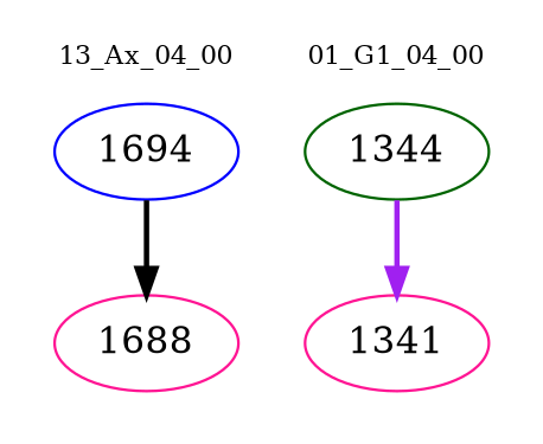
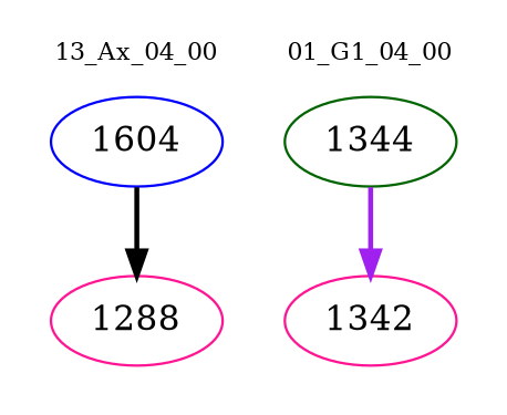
  digraph {
    node [color=deeppink]
    edge [style=bold]
-   n1 [color=blue label=1694]
-   n2 [label=1688]
+   n1 [color=blue label=1604]
+   n2 [label=1288]
    n3 [color=darkgreen label=1344]
-   n4 [label=1341]
+   n4 [label=1342]
    subgraph cluster_1 {
      color=white
      fontsize=10
      label="13_Ax_04_00"
      n1
      n2
    }
    subgraph cluster_2 {
      color=white
      fontsize=10
      label="01_G1_04_00"
      n3
      n4
    }
    n1 -> n2 [color=black]
    n3 -> n4 [color=purple]
  }
